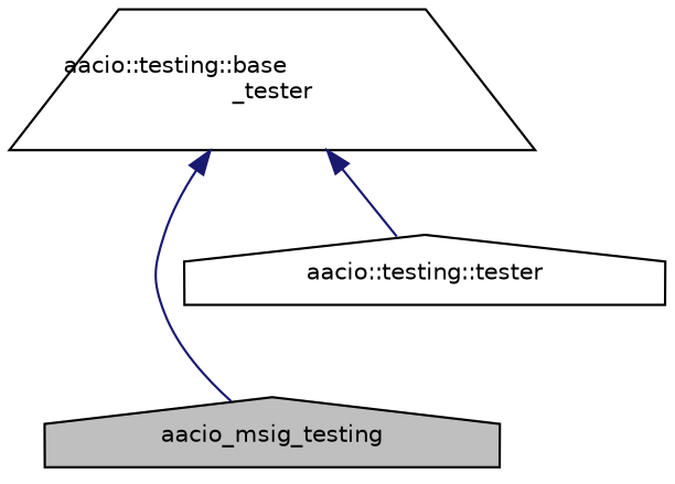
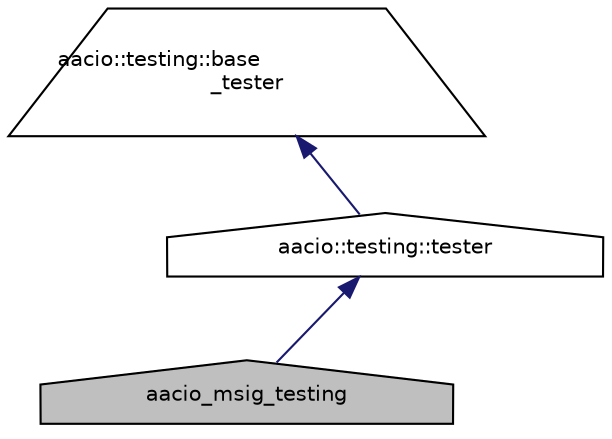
  digraph {
    node [color=black fillcolor=white fontname=Helvetica fontsize=10 shape=house style=filled]
    edge [color=midnightblue dir=back fontname=Helvetica fontsize=10 labelfontname=Helvetica labelfontsize=10 style=solid]
    n1 [fillcolor=grey75 fontcolor=black height=0.2 label=aacio_msig_testing width=0.4]
    n2 [height=0.2 label="aacio::testing::tester" width=0.4]
    n3 [height=0.2 label="aacio::testing::base\l_tester" shape=trapezium width=0.4]
-   n3 -> n1
+   n2 -> n1
    n3 -> n2
  }
